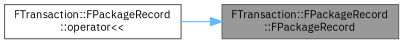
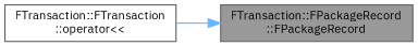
  digraph {
    rankdir=RL
    fontname="IBM Plex Sans"
    node [fontname="IBM Plex Sans" fontsize=10 shape=box style=filled]
    n1 [color=gray40 fillcolor=grey60 fontcolor=black height=0.2 label="FTransaction::FPackageRecord\l::FPackageRecord" width=0.4]
-   n2 [color=grey40 fillcolor=white height=0.2 label="FTransaction::FPackageRecord\l::operator\<\<" width=0.4]
+   n2 [color=grey40 fillcolor=white height=0.2 label="FTransaction::FTransaction\l::operator\<\<" width=0.4]
    n1 -> n2 [color=steelblue1 dir=back fontname="IBM Plex Sans" fontsize=10 labelfontname=Helvetica labelfontsize=10 style=solid]
  }
